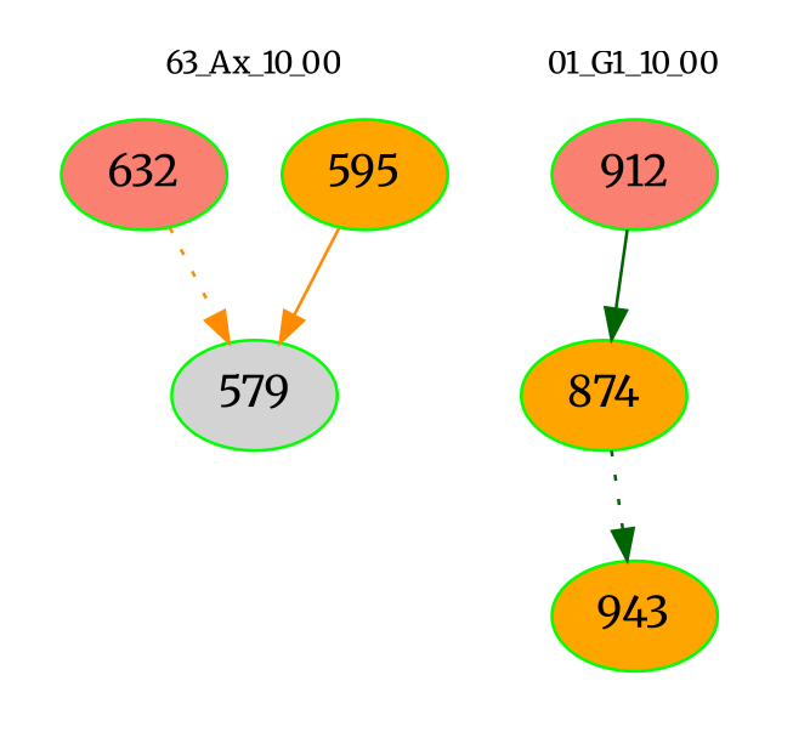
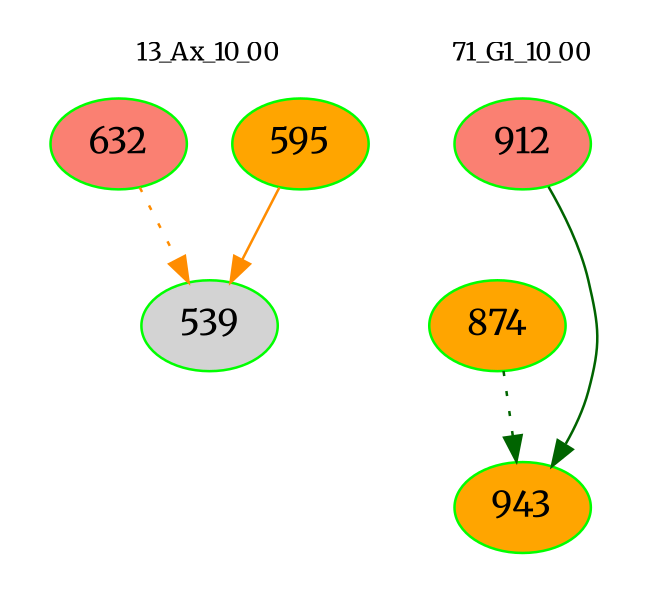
  digraph {
    fontname=Merriweather
    node [color=green fillcolor=orange fontname=Merriweather style=filled]
    edge [color=darkorange fontname=Merriweather style=solid]
    n1 [label=595]
-   n2 [fillcolor=lightgrey label=579]
+   n2 [fillcolor=lightgrey label=539]
    n3 [fillcolor=salmon label=632]
    n4 [fillcolor=salmon label=912]
    n5 [label=874]
    n6 [label=943]
    subgraph cluster_1 {
      color=white
      fontsize=10
-     label="63_Ax_10_00"
+     label="13_Ax_10_00"
      n1
      n2
      n3
    }
    subgraph cluster_2 {
      color=white
      fontsize=10
-     label="01_G1_10_00"
+     label="71_G1_10_00"
      n4
      n5
      n6
    }
    n1 -> n2
    n3 -> n2 [style=dotted]
-   n4 -> n5 [color=darkgreen]
+   n4 -> n6 [color=darkgreen]
    n5 -> n6 [color=darkgreen style=dotted]
  }
